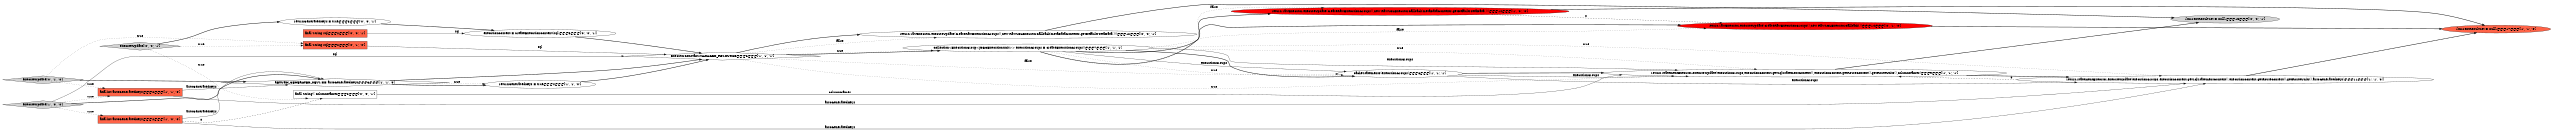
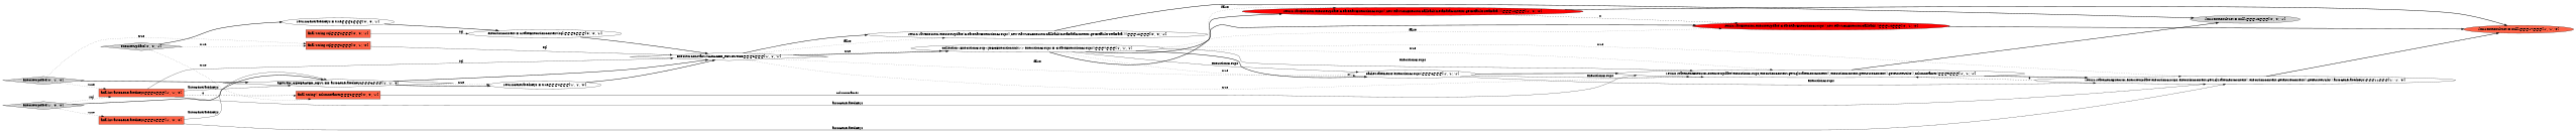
  digraph {
    rankdir=LR
    node [fillcolor=white shape=ellipse style=filled]
    edge [style=bold]
    n1 [label="returnGeneratedKeys = true@@@3@@@['0', '0', '1']"]
    n2 [label="executionContext = createExecutionContext(sql)@@@5@@@['0', '0', '1']"]
    n3 [label="ExecutorConstant.MANAGED_RESOURCE@@@6@@@['1', '1', '1']" shape=diamond]
    n4 [label="return statementExecutor.executeUpdate(executionGroups,executionContext.getSqlStatementContext(),executionContext.getRouteContext().getRouteUnits(),autoGeneratedKeys)@@@11@@@['1', '1', '0']"]
    n5 [label="return statementExecutor.executeUpdate(executionGroups,executionContext.getSqlStatementContext(),executionContext.getRouteContext().getRouteUnits(),columnNames)@@@9@@@['1', '1', '1']"]
    n6 [fillcolor=tomato label="{currentResultSet = null}@@@17@@@['1', '1', '0']"]
    n7 [fillcolor=lightgray label="{currentResultSet = null}@@@15@@@['0', '0', '1']"]
    n8 [fillcolor=lightgray label="executeUpdate['0', '0', '1']" shape=diamond]
-   n9 [label="final String(( columnNames@@@2@@@['0', '0', '1']" shape=box]
+   n9 [fillcolor=tomato label="final String(( columnNames@@@2@@@['0', '0', '1']" shape=box]
    n10 [fillcolor=tomato label="final String sql@@@2@@@['0', '1', '0']" shape=box]
    n11 [fillcolor=tomato label="final String sql@@@2@@@['0', '0', '1']" shape=box]
    n12 [fillcolor=lightgray label="executeUpdate['0', '1', '0']" shape=diamond]
    n13 [fillcolor=tomato label="final int autoGeneratedKeys@@@2@@@['1', '1', '0']" shape=box]
    n14 [label="RETURN_GENERATED_KEYS == autoGeneratedKeys@@@3@@@['1', '1', '0']" shape=diamond]
    n15 [label="returnGeneratedKeys = true@@@4@@@['1', '1', '0']"]
    n16 [fillcolor=red label="return rawExecutor.executeUpdate(createRawExecutionGroups(),new RawSQLExecutorCallback(metaDataContexts.getDefaultMetaData()))@@@14@@@['1', '0', '0']"]
    n17 [fillcolor=red label="return rawExecutor.executeUpdate(createRawExecutionGroups(),new RawSQLExecutorCallback())@@@14@@@['0', '1', '0']"]
    n18 [label="cacheStatements(executionGroups)@@@8@@@['1', '1', '1']"]
    n19 [label="return rawExecutor.executeUpdate(createRawExecutionGroups(),new RawSQLExecutorCallback(metaDataContexts.getDefaultMetaData()))@@@12@@@['0', '0', '1']"]
    n20 [label="Collection<ExecutionGroup<JDBCExecutionUnit>> executionGroups = createExecutionGroups()@@@7@@@['1', '1', '1']"]
    n21 [fillcolor=lightgray label="executeUpdate['1', '0', '0']" shape=diamond]
    n22 [fillcolor=tomato label="final int autoGeneratedKeys@@@2@@@['1', '0', '0']" shape=box]
    n1 -> n2
    n2 -> n3
    n3 -> n5 [label=true style=dotted]
    n3 -> n18 [label=false style=dotted]
    n3 -> n19
    n3 -> n19 [label=false style=dotted]
    n3 -> n20
    n3 -> n20 [label=true style=dotted]
    n4 -> n5 [label=0 style=dashed]
    n4 -> n6
    n5 -> n4
    n5 -> n7
    n8 -> n1
    n8 -> n9 [label=true style=dotted]
    n8 -> n10 [label=true style=dotted]
    n9 -> n5 [label=columnNames style=solid]
    n10 -> n3 [label=sql style=solid]
    n11 -> n2 [label=sql style=solid]
    n12 -> n10 [label=true style=dotted]
    n12 -> n13 [label=true style=dotted]
    n12 -> n14
-   n21 -> n3 [label=sql style=solid]
+   n13 -> n3 [label=sql style=solid]
    n13 -> n4 [label=autoGeneratedKeys style=solid]
-   n22 -> n9 [label=0 style=dashed]
+   n13 -> n9 [label=0 style=dashed]
    n13 -> n14 [label=autoGeneratedKeys style=solid]
    n14 -> n3
    n14 -> n15
    n14 -> n15 [label=true style=dotted]
    n15 -> n3
    n16 -> n6
    n16 -> n17 [label=0 style=dashed]
    n17 -> n6
    n18 -> n4 [label=executionGroups style=solid]
    n18 -> n5
    n18 -> n5 [label=executionGroups style=solid]
    n19 -> n7
    n20 -> n4 [label=true style=dotted]
    n20 -> n5 [label=true style=dotted]
    n20 -> n5 [label=executionGroups style=solid]
    n20 -> n16 [label=false style=dotted]
    n20 -> n16
    n20 -> n17
    n20 -> n17 [label=false style=dotted]
    n20 -> n18 [label=true style=dotted]
    n20 -> n18
    n20 -> n18 [label=executionGroups style=solid]
-   n21 -> n13 [label=true style=dotted]
+   n21 -> n13 [label=sql style=dotted]
    n21 -> n14
    n21 -> n22 [label=true style=dotted]
    n22 -> n4 [label=autoGeneratedKeys style=solid]
    n22 -> n14 [label=autoGeneratedKeys style=solid]
  }
